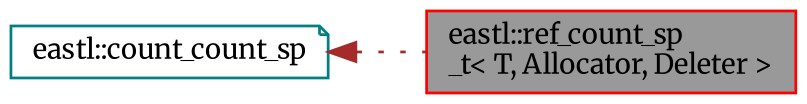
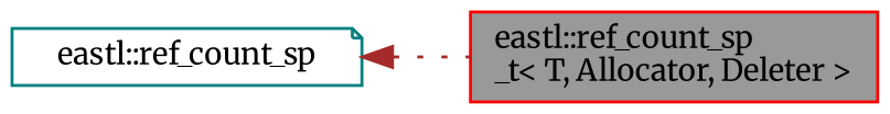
  digraph {
    rankdir=LR
    fontname=Merriweather
    node [fontname=Merriweather fontsize=10 style=filled]
    n1 [color=red fillcolor=grey60 fontcolor=black height=0.2 label="eastl::ref_count_sp\l_t\< T, Allocator, Deleter \>" shape=box width=0.4]
-   n2 [color=teal fillcolor=white height=0.2 label="eastl::count_count_sp" shape=note width=0.4]
+   n2 [color=teal fillcolor=white height=0.2 label="eastl::ref_count_sp" shape=note width=0.4]
    n2 -> n1 [color=brown dir=back fontname=Merriweather fontsize=10 labelfontname=Helvetica labelfontsize=10 style=dotted]
  }
